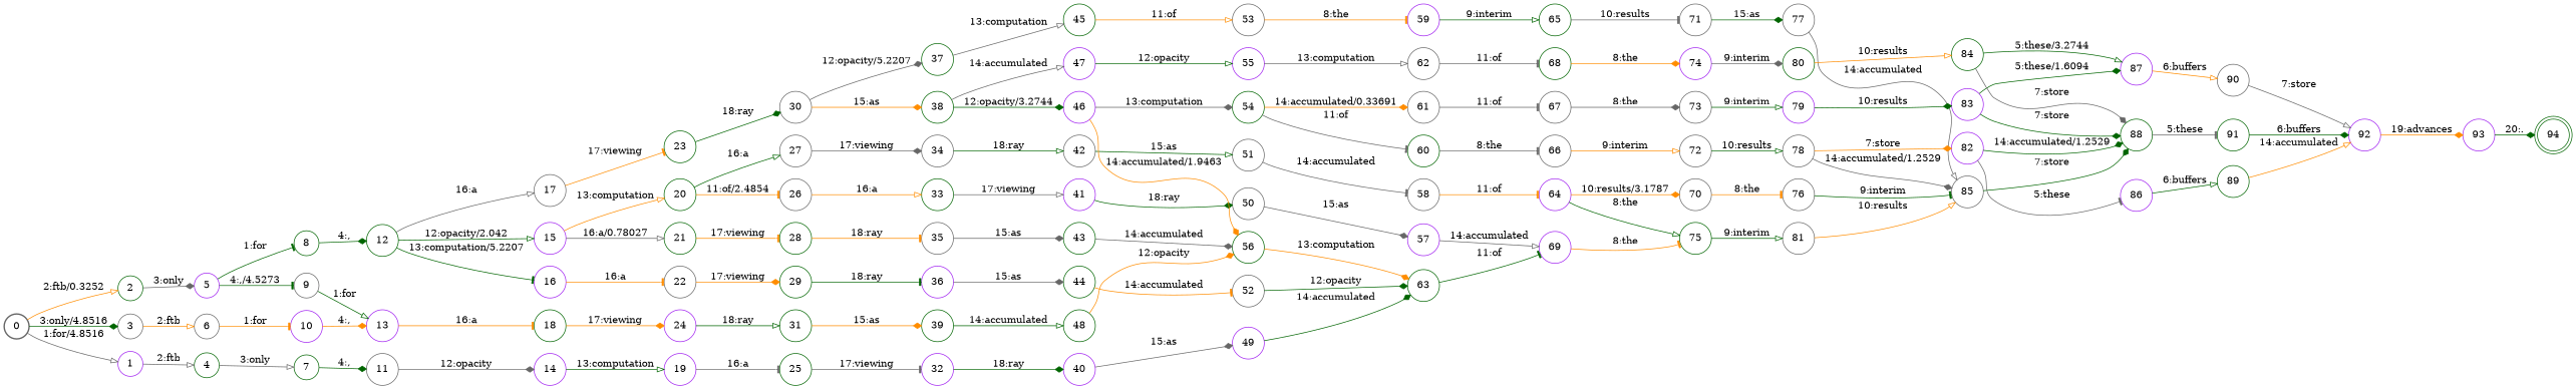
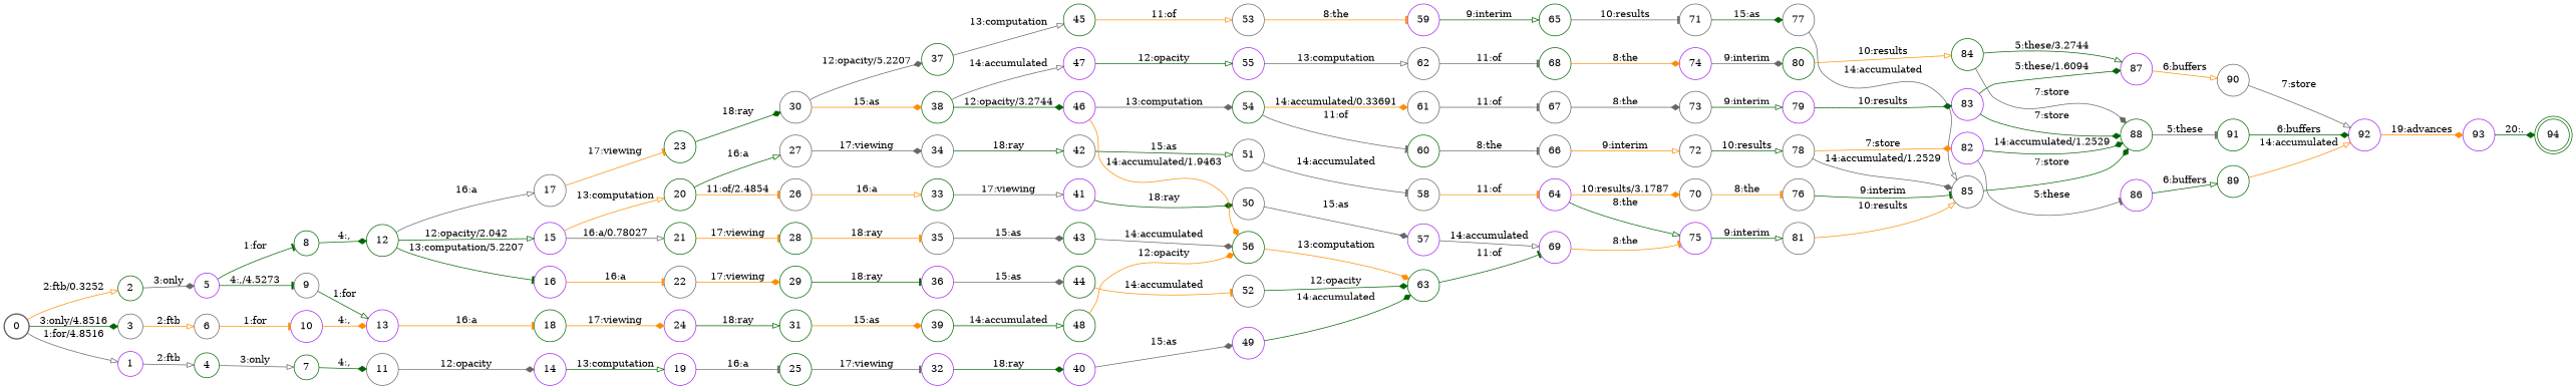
  digraph {
    nodesep=0.25
    rankdir=LR
    ranksep=0.4
    node [color=darkgreen fontsize=14 shape=circle style=solid]
    edge [arrowhead=diamond color=darkgreen fontsize=14]
    n1 [color=gray40 label=0 style=bold]
    n2 [color=purple label=1]
    n3 [label=2]
    n4 [color=gray40 label=3]
    n5 [label=4]
    n6 [color=purple label=5]
    n7 [color=gray40 label=6]
    n8 [label=7]
    n9 [label=8]
    n10 [color=gray40 label=9]
    n11 [color=purple label=10]
    n12 [color=gray40 label=11]
    n13 [label=12]
    n14 [color=purple label=13]
    n15 [color=purple label=14]
    n16 [color=purple label=15]
    n17 [color=purple label=16]
    n18 [color=gray40 label=17]
    n19 [label=18]
    n20 [color=purple label=19]
    n21 [label=20]
    n22 [label=21]
    n23 [color=gray40 label=22]
    n24 [label=23]
    n25 [color=purple label=24]
    n26 [label=25]
    n27 [color=gray40 label=26]
    n28 [color=gray40 label=27]
    n29 [label=28]
    n30 [label=29]
    n31 [color=gray40 label=30]
    n32 [label=31]
    n33 [color=purple label=32]
    n34 [label=33]
    n35 [color=gray40 label=34]
    n36 [color=gray40 label=35]
    n37 [color=purple label=36]
    n38 [label=37]
    n39 [label=38]
    n40 [label=39]
    n41 [color=purple label=40]
    n42 [color=purple label=41]
    n43 [color=gray40 label=42]
    n44 [label=43]
    n45 [label=44]
    n46 [label=45]
    n47 [color=purple label=46]
    n48 [color=purple label=47]
    n49 [label=48]
    n50 [color=purple label=49]
    n51 [color=gray40 label=50]
    n52 [color=gray40 label=51]
    n53 [label=56]
    n54 [color=gray40 label=52]
    n55 [color=gray40 label=53]
    n56 [label=54]
    n57 [color=purple label=55]
    n58 [label=63]
    n59 [color=purple label=57]
    n60 [color=gray40 label=58]
    n61 [color=purple label=59]
    n62 [label=60]
    n63 [color=gray40 label=61]
    n64 [color=gray40 label=62]
    n65 [color=purple label=69]
    n66 [color=purple label=64]
    n67 [label=65]
    n68 [color=gray40 label=66]
    n69 [color=gray40 label=67]
    n70 [label=68]
-   n71 [label=75]
+   n71 [color=purple label=75]
    n72 [color=gray40 label=70]
    n73 [color=gray40 label=71]
    n74 [color=gray40 label=72]
    n75 [color=gray40 label=73]
    n76 [color=purple label=74]
    n77 [color=gray40 label=81]
    n78 [color=gray40 label=76]
    n79 [color=gray40 label=77]
    n80 [color=gray40 label=78]
    n81 [color=purple label=79]
    n82 [label=80]
    n83 [color=gray40 label=85]
    n84 [color=purple label=82]
    n85 [color=purple label=83]
    n86 [label=84]
    n87 [label=88]
    n88 [color=purple label=86]
    n89 [color=purple label=87]
    n90 [label=91]
    n91 [label=89]
    n92 [color=gray40 label=90]
    n93 [color=purple label=92]
    n94 [color=purple label=93]
    n95 [label=94 shape=doublecircle]
    n1 -> n2 [arrowhead=onormal color=gray40 label="1:for/4.8516"]
    n1 -> n3 [arrowhead=onormal color=darkorange label="2:ftb/0.3252"]
    n1 -> n4 [label="3:only/4.8516"]
    n2 -> n5 [arrowhead=onormal color=gray40 label="2:ftb"]
    n3 -> n6 [color=gray40 label="3:only"]
    n4 -> n7 [arrowhead=onormal color=darkorange label="2:ftb"]
    n5 -> n8 [arrowhead=onormal color=gray40 label="3:only"]
    n6 -> n9 [arrowhead=tee label="1:for"]
    n6 -> n10 [arrowhead=tee label="4:,/4.5273"]
    n7 -> n11 [arrowhead=tee color=darkorange label="1:for"]
    n8 -> n12 [label="4:,"]
    n9 -> n13 [label="4:,"]
    n10 -> n14 [arrowhead=onormal label="1:for"]
    n11 -> n14 [color=darkorange label="4:,"]
    n12 -> n15 [color=gray40 label="12:opacity"]
    n13 -> n16 [arrowhead=onormal label="12:opacity/2.042"]
    n13 -> n17 [arrowhead=tee label="13:computation/5.2207"]
    n13 -> n18 [arrowhead=onormal color=gray40 label="16:a"]
    n14 -> n19 [arrowhead=tee color=darkorange label="16:a"]
    n15 -> n20 [arrowhead=onormal label="13:computation"]
    n16 -> n21 [arrowhead=onormal color=darkorange label="13:computation"]
    n16 -> n22 [arrowhead=onormal color=gray40 label="16:a/0.78027"]
    n17 -> n23 [arrowhead=tee color=darkorange label="16:a"]
    n18 -> n24 [arrowhead=tee color=darkorange label="17:viewing"]
    n19 -> n25 [color=darkorange label="17:viewing"]
    n20 -> n26 [arrowhead=tee color=gray40 label="16:a"]
    n21 -> n27 [arrowhead=tee color=darkorange label="11:of/2.4854"]
    n21 -> n28 [arrowhead=onormal label="16:a"]
    n22 -> n29 [arrowhead=tee color=darkorange label="17:viewing"]
    n23 -> n30 [color=darkorange label="17:viewing"]
    n24 -> n31 [label="18:ray"]
    n25 -> n32 [arrowhead=onormal label="18:ray"]
    n26 -> n33 [arrowhead=tee color=gray40 label="17:viewing"]
    n27 -> n34 [arrowhead=onormal color=darkorange label="16:a"]
    n28 -> n35 [color=gray40 label="17:viewing"]
    n29 -> n36 [arrowhead=tee color=darkorange label="18:ray"]
    n30 -> n37 [arrowhead=tee label="18:ray"]
    n31 -> n38 [color=gray40 label="12:opacity/5.2207"]
    n31 -> n39 [color=darkorange label="15:as"]
    n32 -> n40 [color=darkorange label="15:as"]
    n33 -> n41 [label="18:ray"]
    n34 -> n42 [arrowhead=onormal color=gray40 label="17:viewing"]
    n35 -> n43 [arrowhead=onormal label="18:ray"]
    n36 -> n44 [color=gray40 label="15:as"]
    n37 -> n45 [color=gray40 label="15:as"]
    n38 -> n46 [arrowhead=onormal color=gray40 label="13:computation"]
    n39 -> n47 [label="12:opacity/3.2744"]
    n39 -> n48 [arrowhead=onormal color=gray40 label="14:accumulated"]
    n40 -> n49 [arrowhead=onormal label="14:accumulated"]
    n41 -> n50 [color=gray40 label="15:as"]
    n42 -> n51 [label="18:ray"]
    n43 -> n52 [arrowhead=onormal label="15:as"]
    n44 -> n53 [color=gray40 label="14:accumulated"]
    n45 -> n54 [arrowhead=tee color=darkorange label="14:accumulated"]
    n46 -> n55 [arrowhead=onormal color=darkorange label="11:of"]
    n47 -> n53 [color=darkorange label="14:accumulated/1.9463"]
    n47 -> n56 [color=gray40 label="13:computation"]
    n48 -> n57 [arrowhead=onormal label="12:opacity"]
    n49 -> n53 [color=darkorange label="12:opacity"]
    n50 -> n58 [label="14:accumulated"]
    n51 -> n59 [color=gray40 label="15:as"]
    n52 -> n60 [arrowhead=tee color=gray40 label="14:accumulated"]
    n53 -> n58 [color=darkorange label="13:computation"]
    n54 -> n58 [label="12:opacity"]
    n55 -> n61 [arrowhead=tee color=darkorange label="8:the"]
    n56 -> n62 [arrowhead=tee color=gray40 label="11:of"]
    n56 -> n63 [color=darkorange label="14:accumulated/0.33691"]
    n57 -> n64 [arrowhead=onormal color=gray40 label="13:computation"]
    n58 -> n65 [arrowhead=tee label="11:of"]
    n59 -> n65 [arrowhead=onormal color=gray40 label="14:accumulated"]
    n60 -> n66 [arrowhead=tee color=darkorange label="11:of"]
    n61 -> n67 [arrowhead=onormal label="9:interim"]
    n62 -> n68 [arrowhead=tee color=gray40 label="8:the"]
    n63 -> n69 [arrowhead=tee color=gray40 label="11:of"]
    n64 -> n70 [arrowhead=tee color=gray40 label="11:of"]
    n65 -> n71 [arrowhead=tee color=darkorange label="8:the"]
    n66 -> n71 [arrowhead=onormal label="8:the"]
    n66 -> n72 [color=darkorange label="10:results/3.1787"]
    n67 -> n73 [arrowhead=tee color=gray40 label="10:results"]
    n68 -> n74 [arrowhead=onormal color=darkorange label="9:interim"]
    n69 -> n75 [color=gray40 label="8:the"]
    n70 -> n76 [color=darkorange label="8:the"]
    n71 -> n77 [arrowhead=onormal label="9:interim"]
    n72 -> n78 [arrowhead=tee color=darkorange label="8:the"]
    n73 -> n79 [label="15:as"]
    n74 -> n80 [arrowhead=onormal label="10:results"]
    n75 -> n81 [arrowhead=onormal label="9:interim"]
    n76 -> n82 [color=gray40 label="9:interim"]
    n77 -> n83 [arrowhead=onormal color=darkorange label="10:results"]
    n78 -> n83 [arrowhead=tee label="9:interim"]
    n79 -> n83 [arrowhead=onormal color=gray40 label="14:accumulated"]
    n80 -> n83 [color=gray40 label="14:accumulated/1.2529"]
    n80 -> n84 [color=darkorange label="7:store"]
    n81 -> n85 [label="10:results"]
    n82 -> n86 [arrowhead=onormal color=darkorange label="10:results"]
    n83 -> n87 [label="7:store"]
    n84 -> n87 [label="14:accumulated/1.2529"]
    n84 -> n88 [arrowhead=tee color=gray40 label="5:these"]
    n85 -> n87 [label="7:store"]
    n85 -> n89 [label="5:these/1.6094"]
    n86 -> n87 [color=gray40 label="7:store"]
    n86 -> n89 [arrowhead=onormal label="5:these/3.2744"]
    n87 -> n90 [arrowhead=tee color=gray40 label="5:these"]
    n88 -> n91 [arrowhead=onormal label="6:buffers"]
    n89 -> n92 [arrowhead=onormal color=darkorange label="6:buffers"]
    n90 -> n93 [label="6:buffers"]
    n91 -> n93 [arrowhead=onormal color=darkorange label="14:accumulated"]
    n92 -> n93 [arrowhead=onormal color=gray40 label="7:store"]
    n93 -> n94 [color=darkorange label="19:advances"]
    n94 -> n95 [label="20:."]
  }
